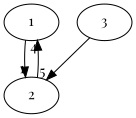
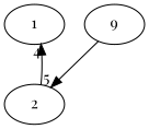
  digraph {
    fontname="Playfair Display"
    node [fontname="Playfair Display"]
    edge [fontname="Playfair Display" labelangle=-10 labeldistance=4.75]
    1
    2
-   3
-   1 -> 2 [headlabel=1]
+   3 [label=9]
    2 -> 1 [headlabel=4]
    3 -> 2 [headlabel=5 labelangle=-7 labeldistance=5.5]
  }
